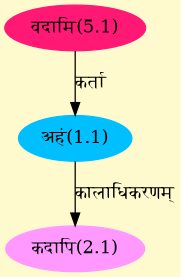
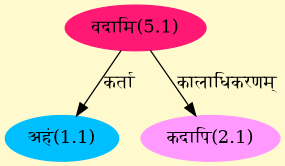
  digraph {
    bgcolor=lemonchiffon1
    compound=true
    rankdir=BT
    node [style=filled]
    edge [dir=back]
    n1 [color="#00BFFF" label="अहं(1.1)"]
    n2 [color="#FF1975" label="वदामि(5.1)"]
    n3 [color="#FF99FF" label="कदापि(2.1)"]
    n1 -> n2 [label="कर्ता"]
-   n3 -> n1 [label="कालाधिकरणम्"]
+   n3 -> n2 [label="कालाधिकरणम्"]
  }
